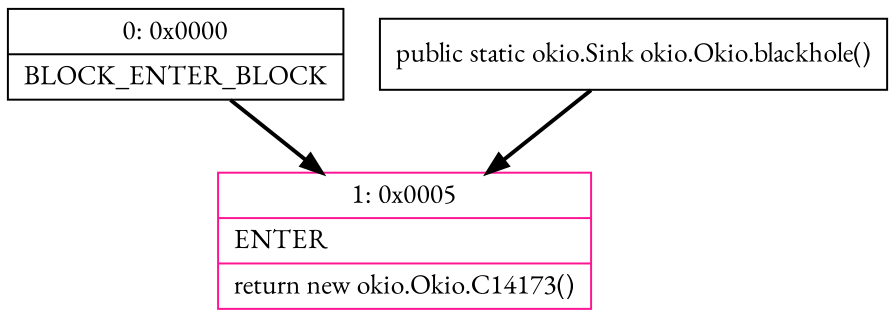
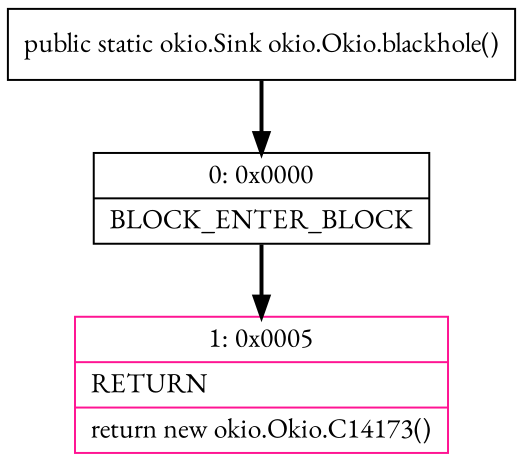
  digraph {
    fontname="EB Garamond"
    node [color=black fontname="EB Garamond" shape=record]
    edge [fontname="EB Garamond" style=bold]
    n1 [label="{0\:\ 0x0000|BLOCK_ENTER_BLOCK\l}"]
-   n2 [color=deeppink label="{1\:\ 0x0005|ENTER\l|return new okio.Okio.C14173()\l}"]
+   n2 [color=deeppink label="{1\:\ 0x0005|RETURN\l|return new okio.Okio.C14173()\l}"]
    n3 [label="{public static okio.Sink okio.Okio.blackhole() }"]
    n1 -> n2
-   n3 -> n2
+   n3 -> n1
  }
